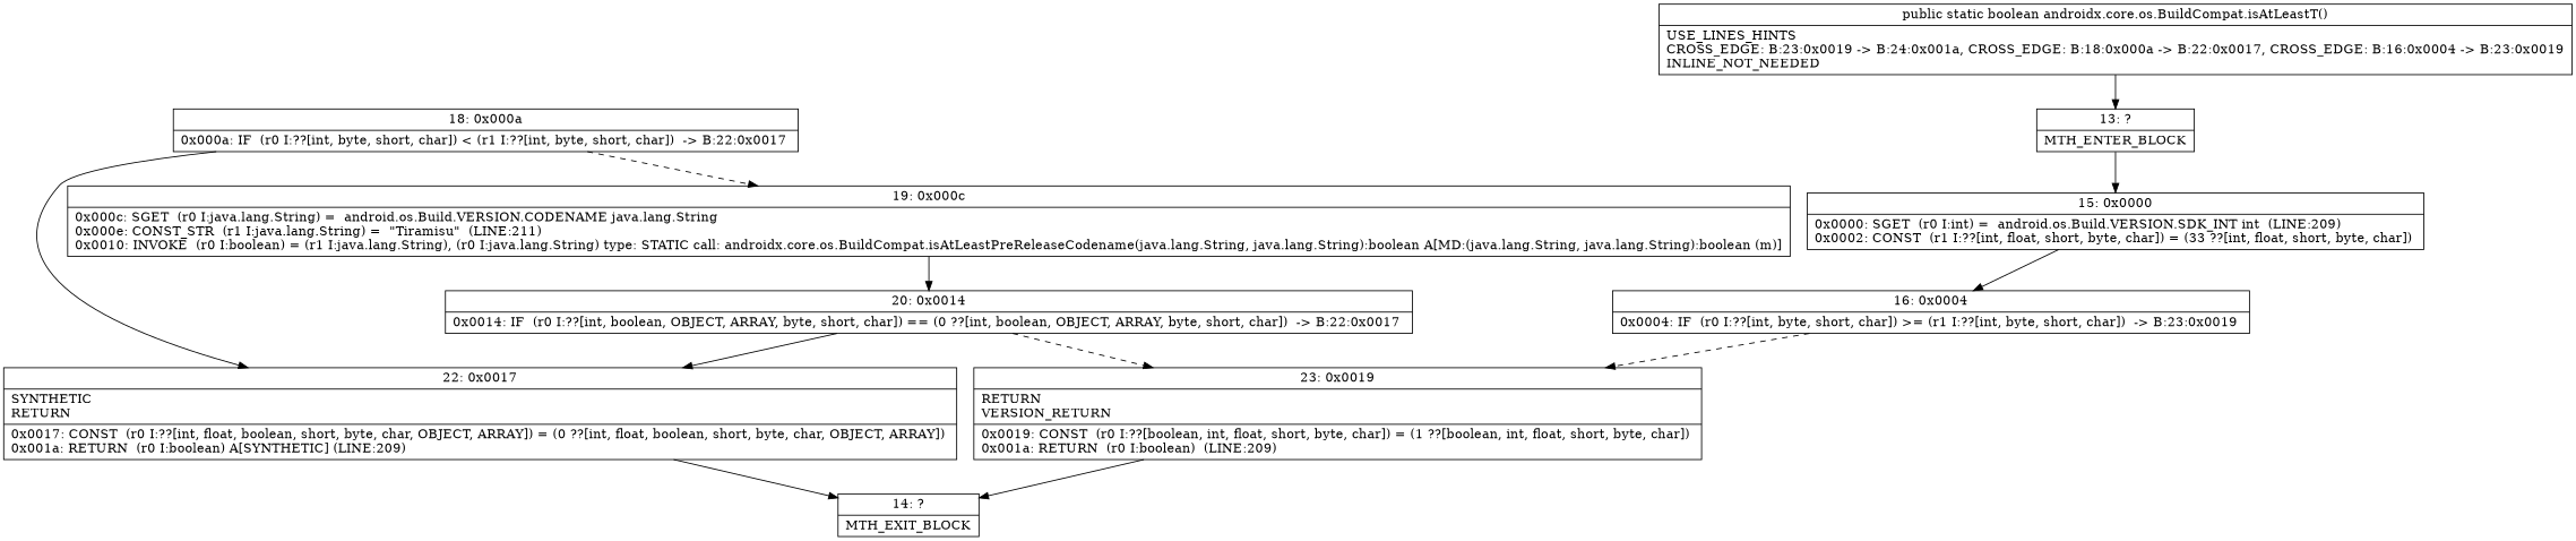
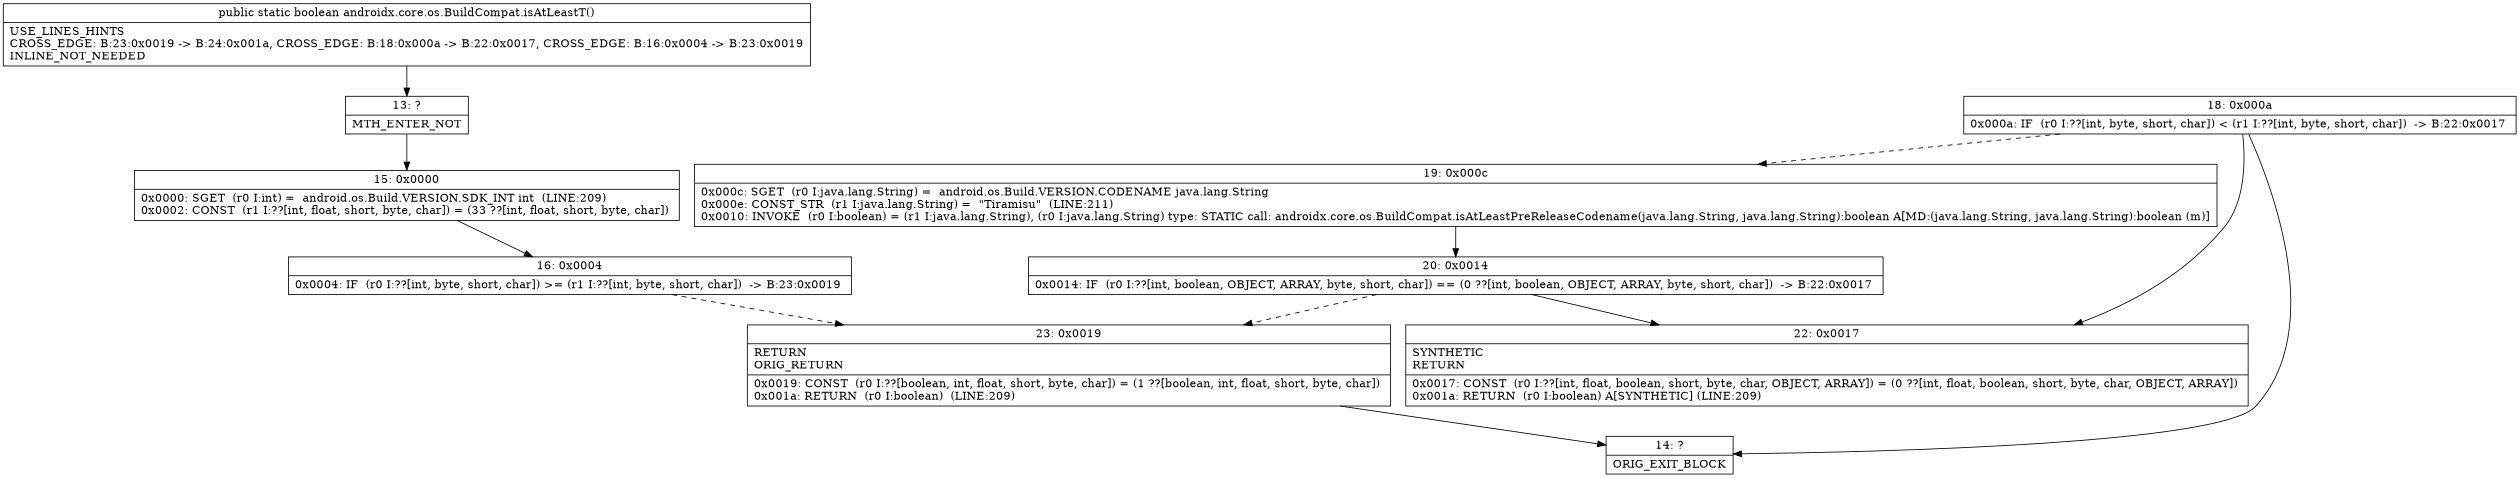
  digraph {
    node [shape=record]
-   n1 [label="{13\:\ ?|MTH_ENTER_BLOCK\l}"]
+   n1 [label="{13\:\ ?|MTH_ENTER_NOT\l}"]
    n2 [label="{15\:\ 0x0000|0x0000: SGET  (r0 I:int) =  android.os.Build.VERSION.SDK_INT int  (LINE:209)\l0x0002: CONST  (r1 I:??[int, float, short, byte, char]) = (33 ??[int, float, short, byte, char]) \l}"]
    n3 [label="{16\:\ 0x0004|0x0004: IF  (r0 I:??[int, byte, short, char]) \>= (r1 I:??[int, byte, short, char])  \-\> B:23:0x0019 \l}"]
-   n4 [label="{23\:\ 0x0019|RETURN\lVERSION_RETURN\l|0x0019: CONST  (r0 I:??[boolean, int, float, short, byte, char]) = (1 ??[boolean, int, float, short, byte, char]) \l0x001a: RETURN  (r0 I:boolean)  (LINE:209)\l}"]
-   n5 [label="{14\:\ ?|MTH_EXIT_BLOCK\l}"]
+   n4 [label="{23\:\ 0x0019|RETURN\lORIG_RETURN\l|0x0019: CONST  (r0 I:??[boolean, int, float, short, byte, char]) = (1 ??[boolean, int, float, short, byte, char]) \l0x001a: RETURN  (r0 I:boolean)  (LINE:209)\l}"]
+   n5 [label="{14\:\ ?|ORIG_EXIT_BLOCK\l}"]
    n6 [label="{18\:\ 0x000a|0x000a: IF  (r0 I:??[int, byte, short, char]) \< (r1 I:??[int, byte, short, char])  \-\> B:22:0x0017 \l}"]
    n7 [label="{19\:\ 0x000c|0x000c: SGET  (r0 I:java.lang.String) =  android.os.Build.VERSION.CODENAME java.lang.String \l0x000e: CONST_STR  (r1 I:java.lang.String) =  \"Tiramisu\"  (LINE:211)\l0x0010: INVOKE  (r0 I:boolean) = (r1 I:java.lang.String), (r0 I:java.lang.String) type: STATIC call: androidx.core.os.BuildCompat.isAtLeastPreReleaseCodename(java.lang.String, java.lang.String):boolean A[MD:(java.lang.String, java.lang.String):boolean (m)]\l}"]
    n8 [label="{22\:\ 0x0017|SYNTHETIC\lRETURN\l|0x0017: CONST  (r0 I:??[int, float, boolean, short, byte, char, OBJECT, ARRAY]) = (0 ??[int, float, boolean, short, byte, char, OBJECT, ARRAY]) \l0x001a: RETURN  (r0 I:boolean) A[SYNTHETIC] (LINE:209)\l}"]
    n9 [label="{20\:\ 0x0014|0x0014: IF  (r0 I:??[int, boolean, OBJECT, ARRAY, byte, short, char]) == (0 ??[int, boolean, OBJECT, ARRAY, byte, short, char])  \-\> B:22:0x0017 \l}"]
    n10 [label="{public static boolean androidx.core.os.BuildCompat.isAtLeastT()  | USE_LINES_HINTS\lCROSS_EDGE: B:23:0x0019 \-\> B:24:0x001a, CROSS_EDGE: B:18:0x000a \-\> B:22:0x0017, CROSS_EDGE: B:16:0x0004 \-\> B:23:0x0019\lINLINE_NOT_NEEDED\l}"]
    n1 -> n2
    n2 -> n3
    n3 -> n4 [style=dashed]
    n4 -> n5
    n6 -> n7 [style=dashed]
    n6 -> n8
    n7 -> n9
-   n8 -> n5
+   n6 -> n5
    n9 -> n4 [style=dashed]
    n9 -> n8
    n10 -> n1
  }
